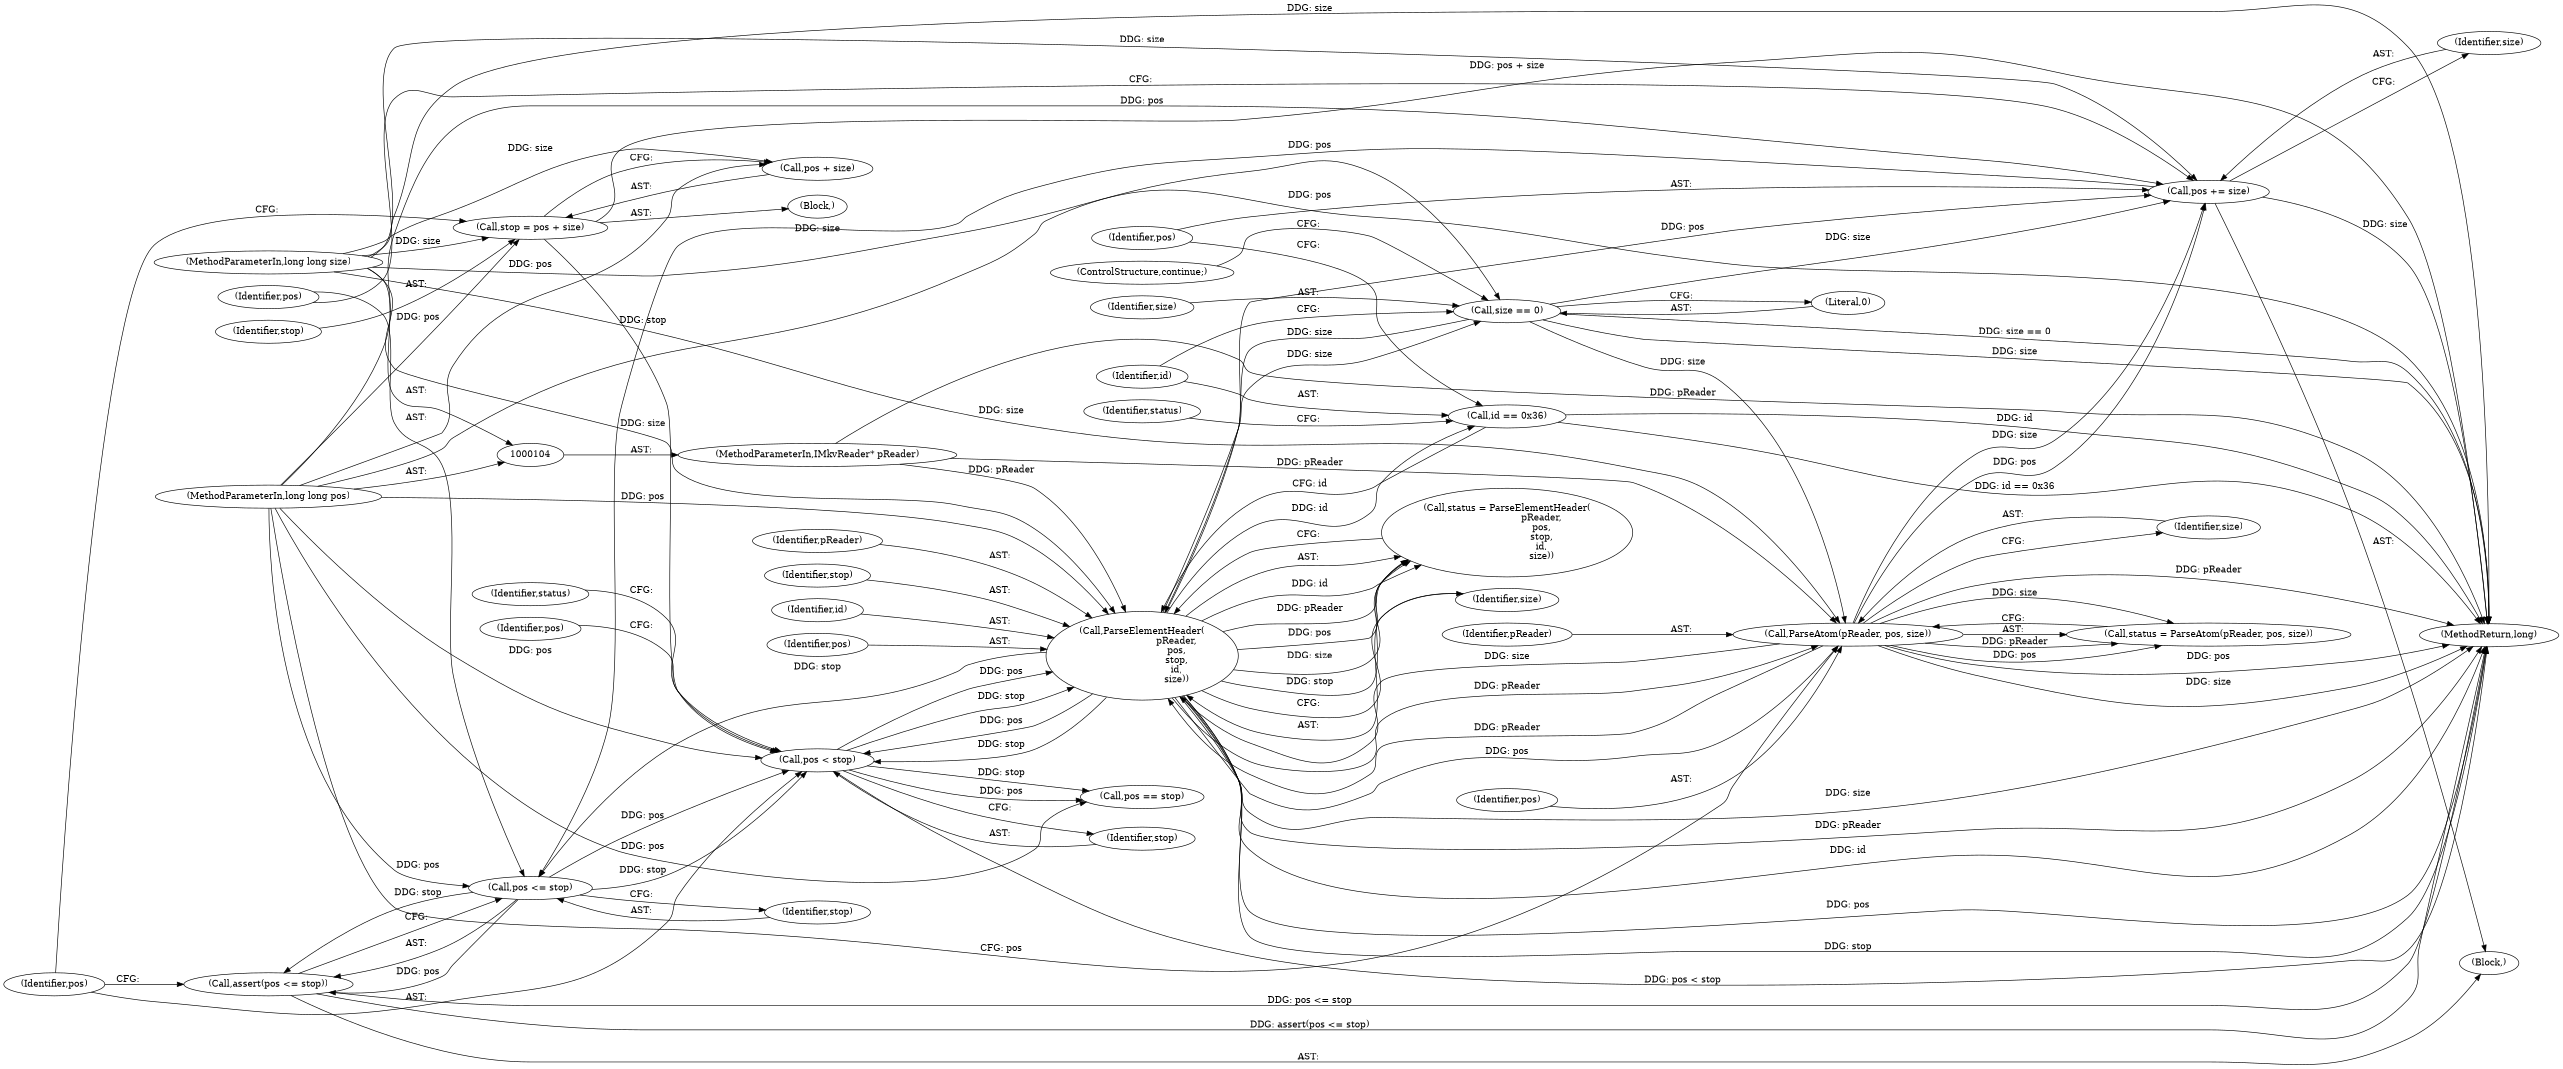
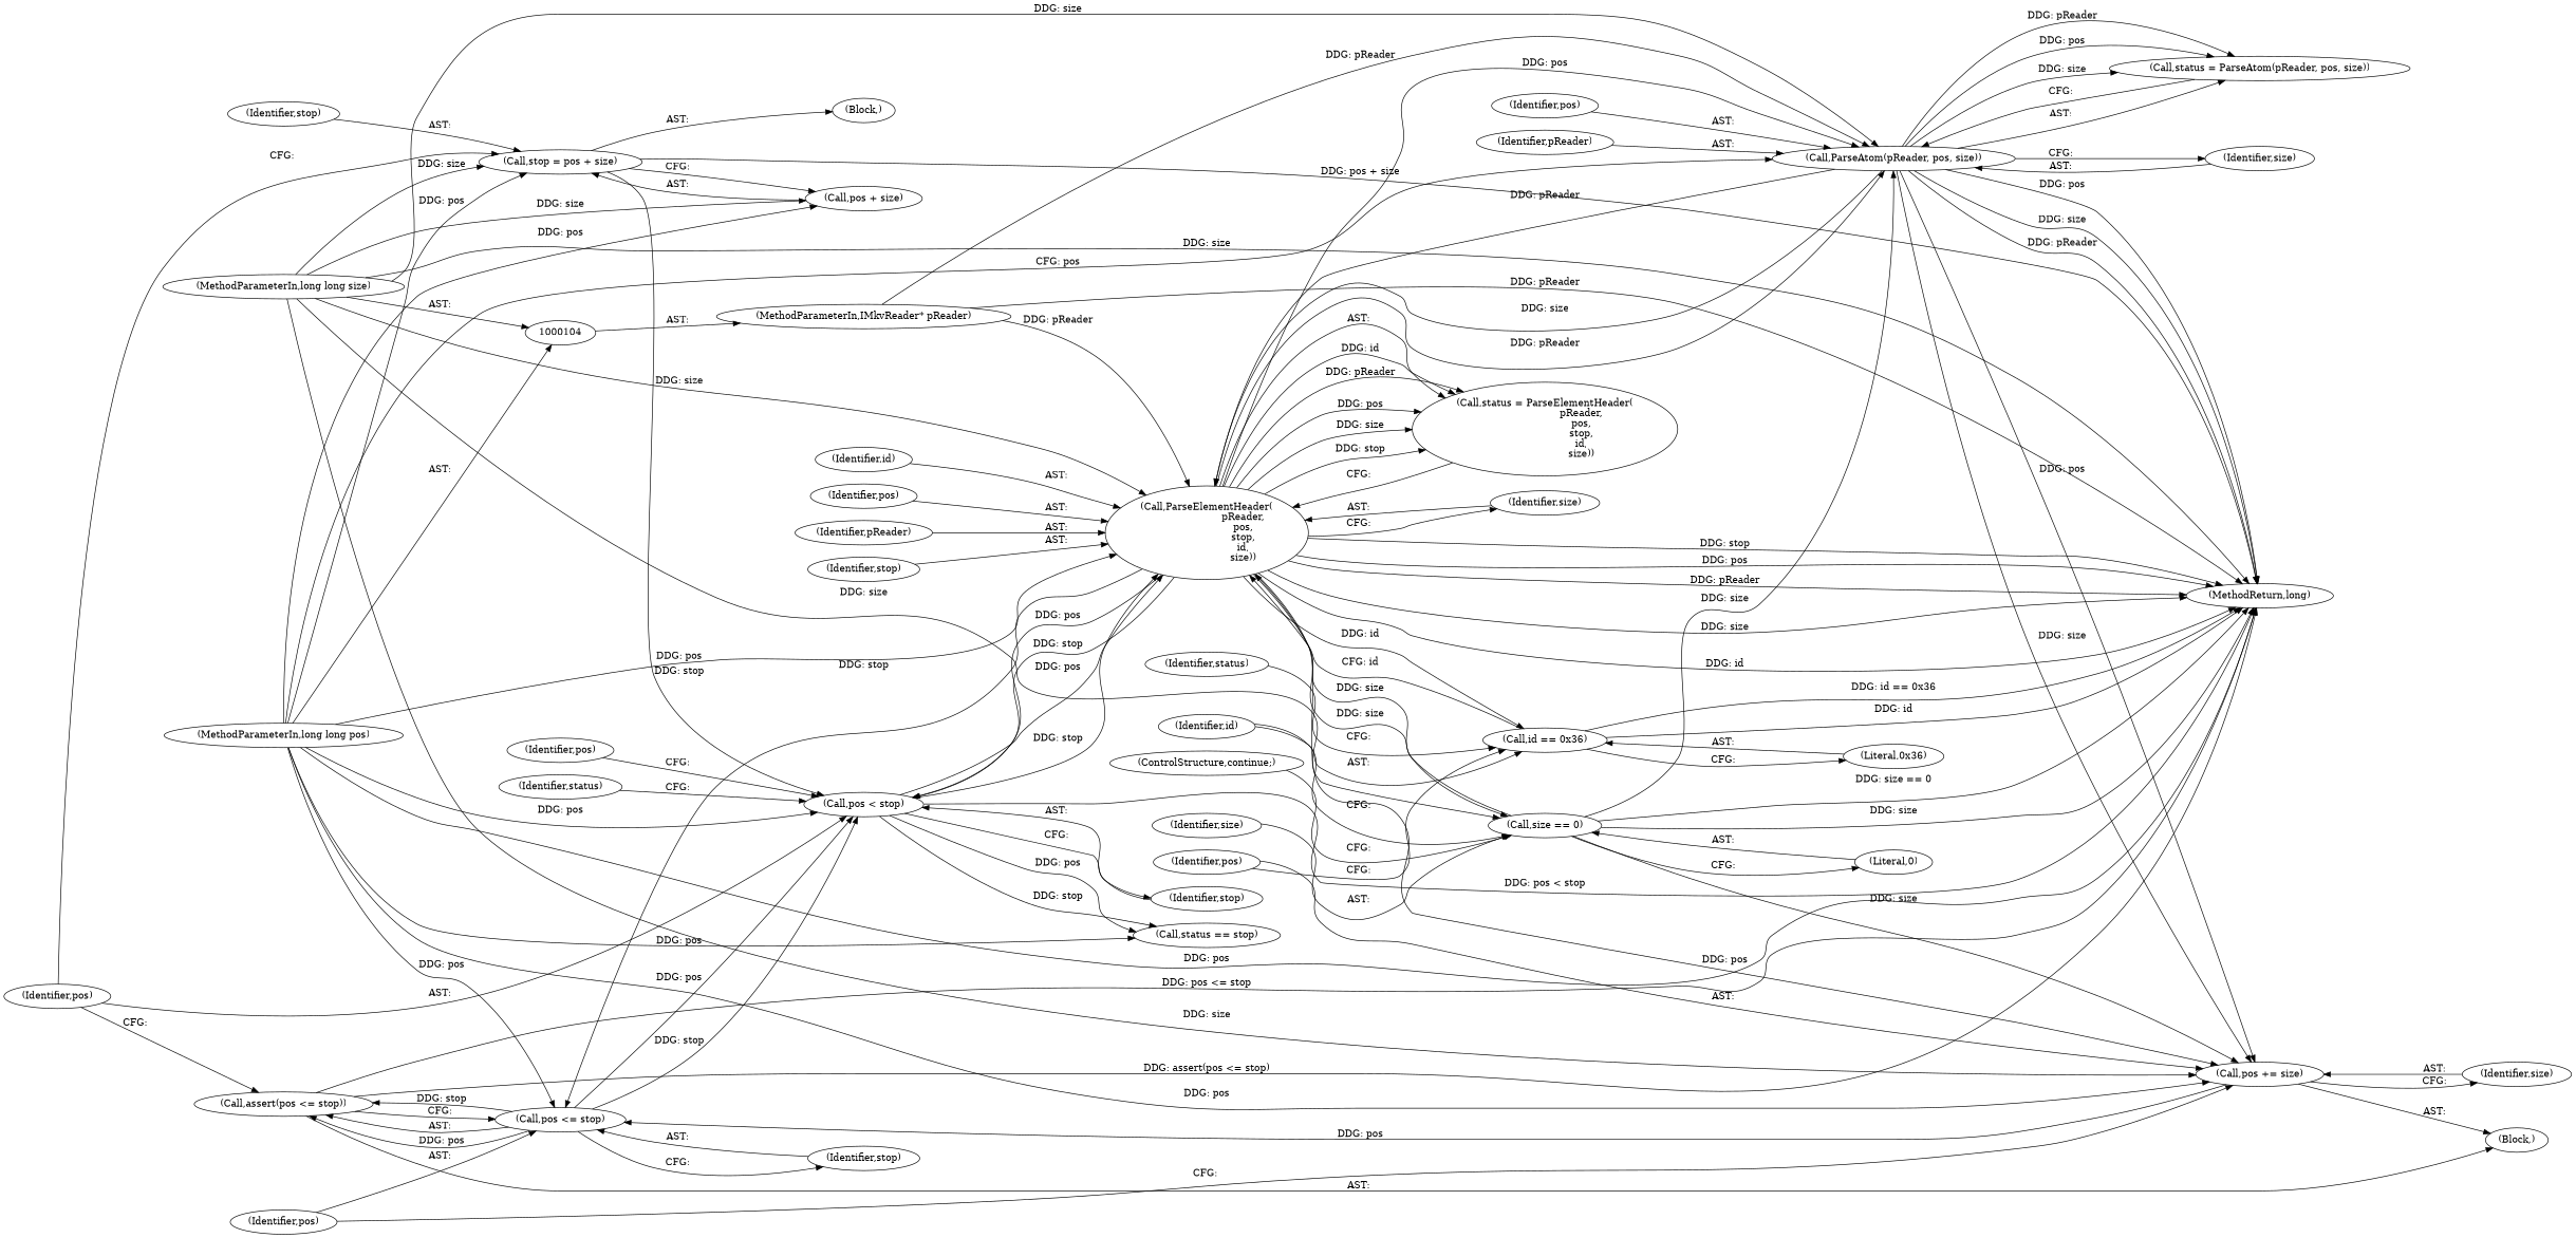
  digraph {
    rankdir=LR
    n1 [label="(Call,assert(pos <= stop))"]
    n2 [label="(Call,pos <= stop)"]
    n3 [label="(Block,)"]
    n4 [label="(MethodReturn,long)"]
    n5 [label="(Call,pos < stop)"]
    n6 [label="(Identifier,stop)"]
    n7 [label="(Call,ParseElementHeader(\n                        pReader,\n                        pos,\n                        stop,\n                        id,\n                        size))"]
-   n8 [label="(Call,pos == stop)"]
+   n8 [label="(Call,status == stop)"]
    n9 [label="(Identifier,stop)"]
    n10 [label="(Call,pos += size)"]
    n11 [label="(Identifier,size)"]
    n12 [label="(Call,size == 0)"]
    n13 [label="(Call,ParseAtom(pReader, pos, size))"]
    n14 [label="(Literal,0)"]
    n15 [label="(Call,id == 0x36)"]
    n16 [label="(Call,status = ParseElementHeader(\n                        pReader,\n                        pos,\n                        stop,\n                        id,\n                        size))"]
    n17 [label="(Identifier,size)"]
    n18 [label="(Identifier,size)"]
    n19 [label="(Call,status = ParseAtom(pReader, pos, size))"]
+   n20 [label="(Literal,0x36)"]
    n21 [label="(MethodParameterIn,IMkvReader* pReader)"]
    1000104
    n23 [label="(MethodParameterIn,long long pos)"]
    n24 [label="(Call,stop = pos + size)"]
    n25 [label="(Call,pos + size)"]
    n26 [label="(Block,)"]
    n27 [label="(MethodParameterIn,long long size)"]
    n28 [label="(Identifier,pos)"]
    n29 [label="(Identifier,size)"]
    n30 [label="(Identifier,pReader)"]
    n31 [label="(Identifier,id)"]
    n32 [label="(Identifier,status)"]
    n33 [label="(Identifier,stop)"]
    n34 [label="(Identifier,pos)"]
    n35 [label="(Identifier,stop)"]
    n36 [label="(Identifier,pos)"]
    n37 [label="(Identifier,pReader)"]
    n38 [label="(Identifier,id)"]
    n39 [label="(Identifier,pos)"]
    n40 [label="(Identifier,pos)"]
    n41 [label="(ControlStructure,continue;)"]
    n42 [label="(Identifier,status)"]
    n43 [label="(Identifier,pos)"]
    n1 -> n2 [label="CFG: "]
    n1 -> n3 [label="AST: "]
    n1 -> n4 [label="DDG: pos <= stop"]
    n1 -> n4 [label="DDG: assert(pos <= stop)"]
    n2 -> n1 [label="AST: "]
    n2 -> n1 [label="DDG: pos"]
    n2 -> n1 [label="DDG: stop"]
    n2 -> n5 [label="DDG: pos"]
    n2 -> n5 [label="DDG: stop"]
    n2 -> n6 [label="CFG: "]
    n5 -> n4 [label="DDG: pos < stop"]
    n5 -> n7 [label="DDG: pos"]
    n5 -> n7 [label="DDG: stop"]
    n5 -> n8 [label="DDG: pos"]
    n5 -> n8 [label="DDG: stop"]
    n5 -> n9 [label="CFG: "]
    n6 -> n2 [label="AST: "]
    n7 -> n2 [label="DDG: stop"]
    n7 -> n4 [label="DDG: pos"]
    n7 -> n4 [label="DDG: size"]
    n7 -> n4 [label="DDG: pReader"]
    n7 -> n4 [label="DDG: id"]
    n7 -> n4 [label="DDG: stop"]
    n7 -> n5 [label="DDG: pos"]
    n7 -> n5 [label="DDG: stop"]
    n7 -> n10 [label="DDG: pos"]
    n7 -> n12 [label="DDG: size"]
    n7 -> n13 [label="DDG: pReader"]
    n7 -> n13 [label="DDG: pos"]
    n7 -> n15 [label="DDG: id"]
    n7 -> n16 [label="AST: "]
    n7 -> n16 [label="DDG: id"]
    n7 -> n16 [label="DDG: pReader"]
    n7 -> n16 [label="DDG: pos"]
    n7 -> n16 [label="DDG: size"]
    n7 -> n16 [label="DDG: stop"]
    n7 -> n17 [label="CFG: "]
    n9 -> n5 [label="AST: "]
    n10 -> n2 [label="DDG: pos"]
    n10 -> n3 [label="AST: "]
-   n10 -> n4 [label="DDG: size"]
    n10 -> n11 [label="CFG: "]
    n11 -> n10 [label="AST: "]
    n12 -> n4 [label="DDG: size"]
    n12 -> n4 [label="DDG: size == 0"]
    n12 -> n7 [label="DDG: size"]
    n12 -> n10 [label="DDG: size"]
    n12 -> n13 [label="DDG: size"]
    n12 -> n14 [label="CFG: "]
    n13 -> n4 [label="DDG: pReader"]
    n13 -> n4 [label="DDG: pos"]
    n13 -> n4 [label="DDG: size"]
    n13 -> n7 [label="DDG: pReader"]
    n13 -> n7 [label="DDG: size"]
    n13 -> n10 [label="DDG: size"]
    n13 -> n10 [label="DDG: pos"]
    n13 -> n18 [label="CFG: "]
    n13 -> n19 [label="AST: "]
    n13 -> n19 [label="DDG: pReader"]
    n13 -> n19 [label="DDG: pos"]
    n13 -> n19 [label="DDG: size"]
    n14 -> n12 [label="AST: "]
    n15 -> n4 [label="DDG: id == 0x36"]
    n15 -> n4 [label="DDG: id"]
    n15 -> n7 [label="CFG: id"]
+   n15 -> n20 [label="CFG: "]
    n16 -> n7 [label="CFG: "]
    n17 -> n7 [label="AST: "]
    n18 -> n13 [label="AST: "]
    n19 -> n13 [label="CFG: "]
+   n20 -> n15 [label="AST: "]
    n21 -> n4 [label="DDG: pReader"]
    n21 -> n7 [label="DDG: pReader"]
    n21 -> n13 [label="DDG: pReader"]
    1000104 -> n21 [label="AST: "]
    n23 -> n2 [label="DDG: pos"]
    n23 -> n4 [label="DDG: pos"]
    n23 -> n5 [label="DDG: pos"]
    n23 -> n7 [label="DDG: pos"]
    n23 -> n8 [label="DDG: pos"]
    n23 -> n10 [label="DDG: pos"]
    n23 -> n13 [label="CFG: pos"]
    n23 -> 1000104 [label="AST: "]
    n23 -> n24 [label="DDG: pos"]
    n23 -> n25 [label="DDG: pos"]
    n24 -> n4 [label="DDG: pos + size"]
    n24 -> n5 [label="DDG: stop"]
    n24 -> n25 [label="CFG: "]
    n24 -> n26 [label="AST: "]
    n25 -> n24 [label="AST: "]
    n27 -> n4 [label="DDG: size"]
    n27 -> n7 [label="DDG: size"]
    n27 -> n10 [label="DDG: size"]
    n27 -> n12 [label="DDG: size"]
    n27 -> n13 [label="DDG: size"]
    n27 -> 1000104 [label="AST: "]
    n27 -> n24 [label="DDG: size"]
    n27 -> n25 [label="DDG: size"]
    n28 -> n2 [label="AST: "]
    n28 -> n10 [label="CFG: "]
    n29 -> n12 [label="AST: "]
    n30 -> n7 [label="AST: "]
    n31 -> n12 [label="CFG: "]
    n31 -> n15 [label="AST: "]
    n32 -> n15 [label="CFG: "]
    n33 -> n24 [label="AST: "]
    n34 -> n10 [label="AST: "]
    n34 -> n15 [label="CFG: "]
    n35 -> n7 [label="AST: "]
    n36 -> n13 [label="AST: "]
    n37 -> n13 [label="AST: "]
    n38 -> n7 [label="AST: "]
    n39 -> n7 [label="AST: "]
    n40 -> n1 [label="CFG: "]
    n40 -> n5 [label="AST: "]
    n40 -> n24 [label="CFG: "]
    n41 -> n12 [label="CFG: "]
    n42 -> n5 [label="CFG: "]
    n43 -> n5 [label="CFG: "]
  }
